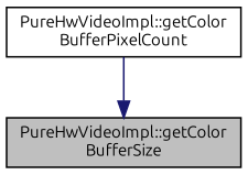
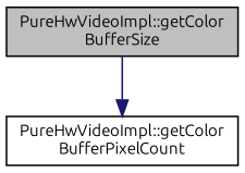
  digraph {
    rankdir=TB
    fontname=Ubuntu
    node [color=black fontname=Ubuntu fontsize=10 shape=record style=filled]
    n1 [fillcolor=grey75 fontcolor=black height=0.2 label="PureHwVideoImpl::getColor\lBufferSize" width=0.4]
    n2 [fillcolor=white height=0.2 label="PureHwVideoImpl::getColor\lBufferPixelCount" width=0.4]
-   n2 -> n1 [color=midnightblue fontname=Ubuntu fontsize=10 labelfontname=Helvetica labelfontsize=10 style=solid]
+   n1 -> n2 [color=midnightblue fontname=Ubuntu fontsize=10 labelfontname=Helvetica labelfontsize=10 style=solid]
  }
